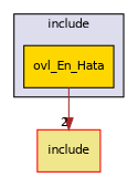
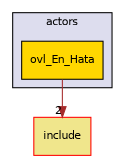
  digraph {
    compound=true
    node [fontname=Helvetica fontsize=10 shape=box style=filled]
    n1 [fillcolor=gold label=ovl_En_Hata pencolor=black]
    n2 [color=red fillcolor=khaki label=include]
    subgraph cluster_1 {
      bgcolor="#ddddee"
      fontname=Helvetica
      fontsize=10
-     label=include
+     label=actors
      pencolor=black
      n1
    }
    n1 -> n2 [headlabel=2 labeldistance=1.5 labelfontname=Helvetica labelfontsize=10 color=brown style=solid]
  }
